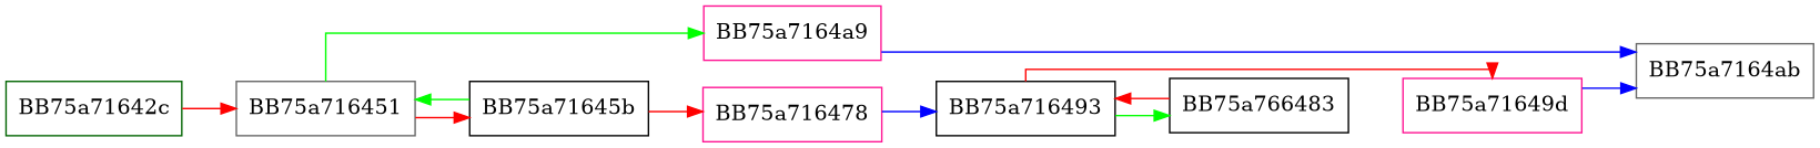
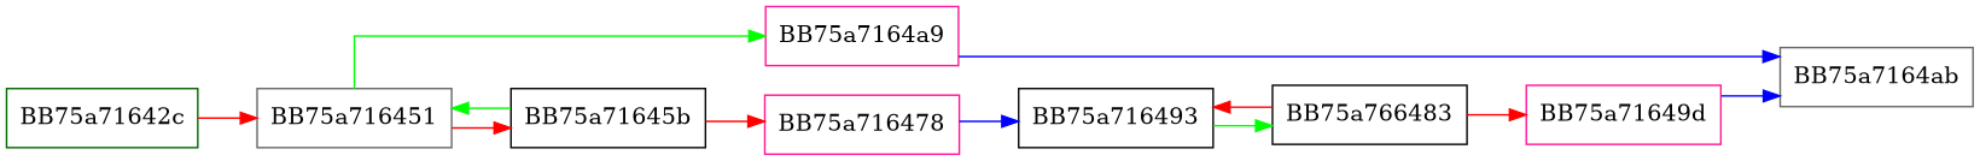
  digraph {
    rankdir=LR
    splines=ortho
    node [color=deeppink shape=box]
    edge [color=red]
    BB75a71642c [color=darkgreen]
    BB75a716451 [color=gray40]
    BB75a7164a9
    BB75a71645b [color=black]
    BB75a7164ab [color=gray40]
    BB75a716478
    BB75a716493 [color=black]
    n8 [color=black label=BB75a766483]
    BB75a71649d
    BB75a71642c -> BB75a716451
    BB75a716451 -> BB75a7164a9 [color=green]
    BB75a716451 -> BB75a71645b
    BB75a7164a9 -> BB75a7164ab [color=blue]
    BB75a71645b -> BB75a716451 [color=green]
    BB75a71645b -> BB75a716478
    BB75a716478 -> BB75a716493 [color=blue]
    BB75a716493 -> n8 [color=green]
-   BB75a716493 -> BB75a71649d
+   n8 -> BB75a71649d
    n8 -> BB75a716493
    BB75a71649d -> BB75a7164ab [color=blue]
  }
